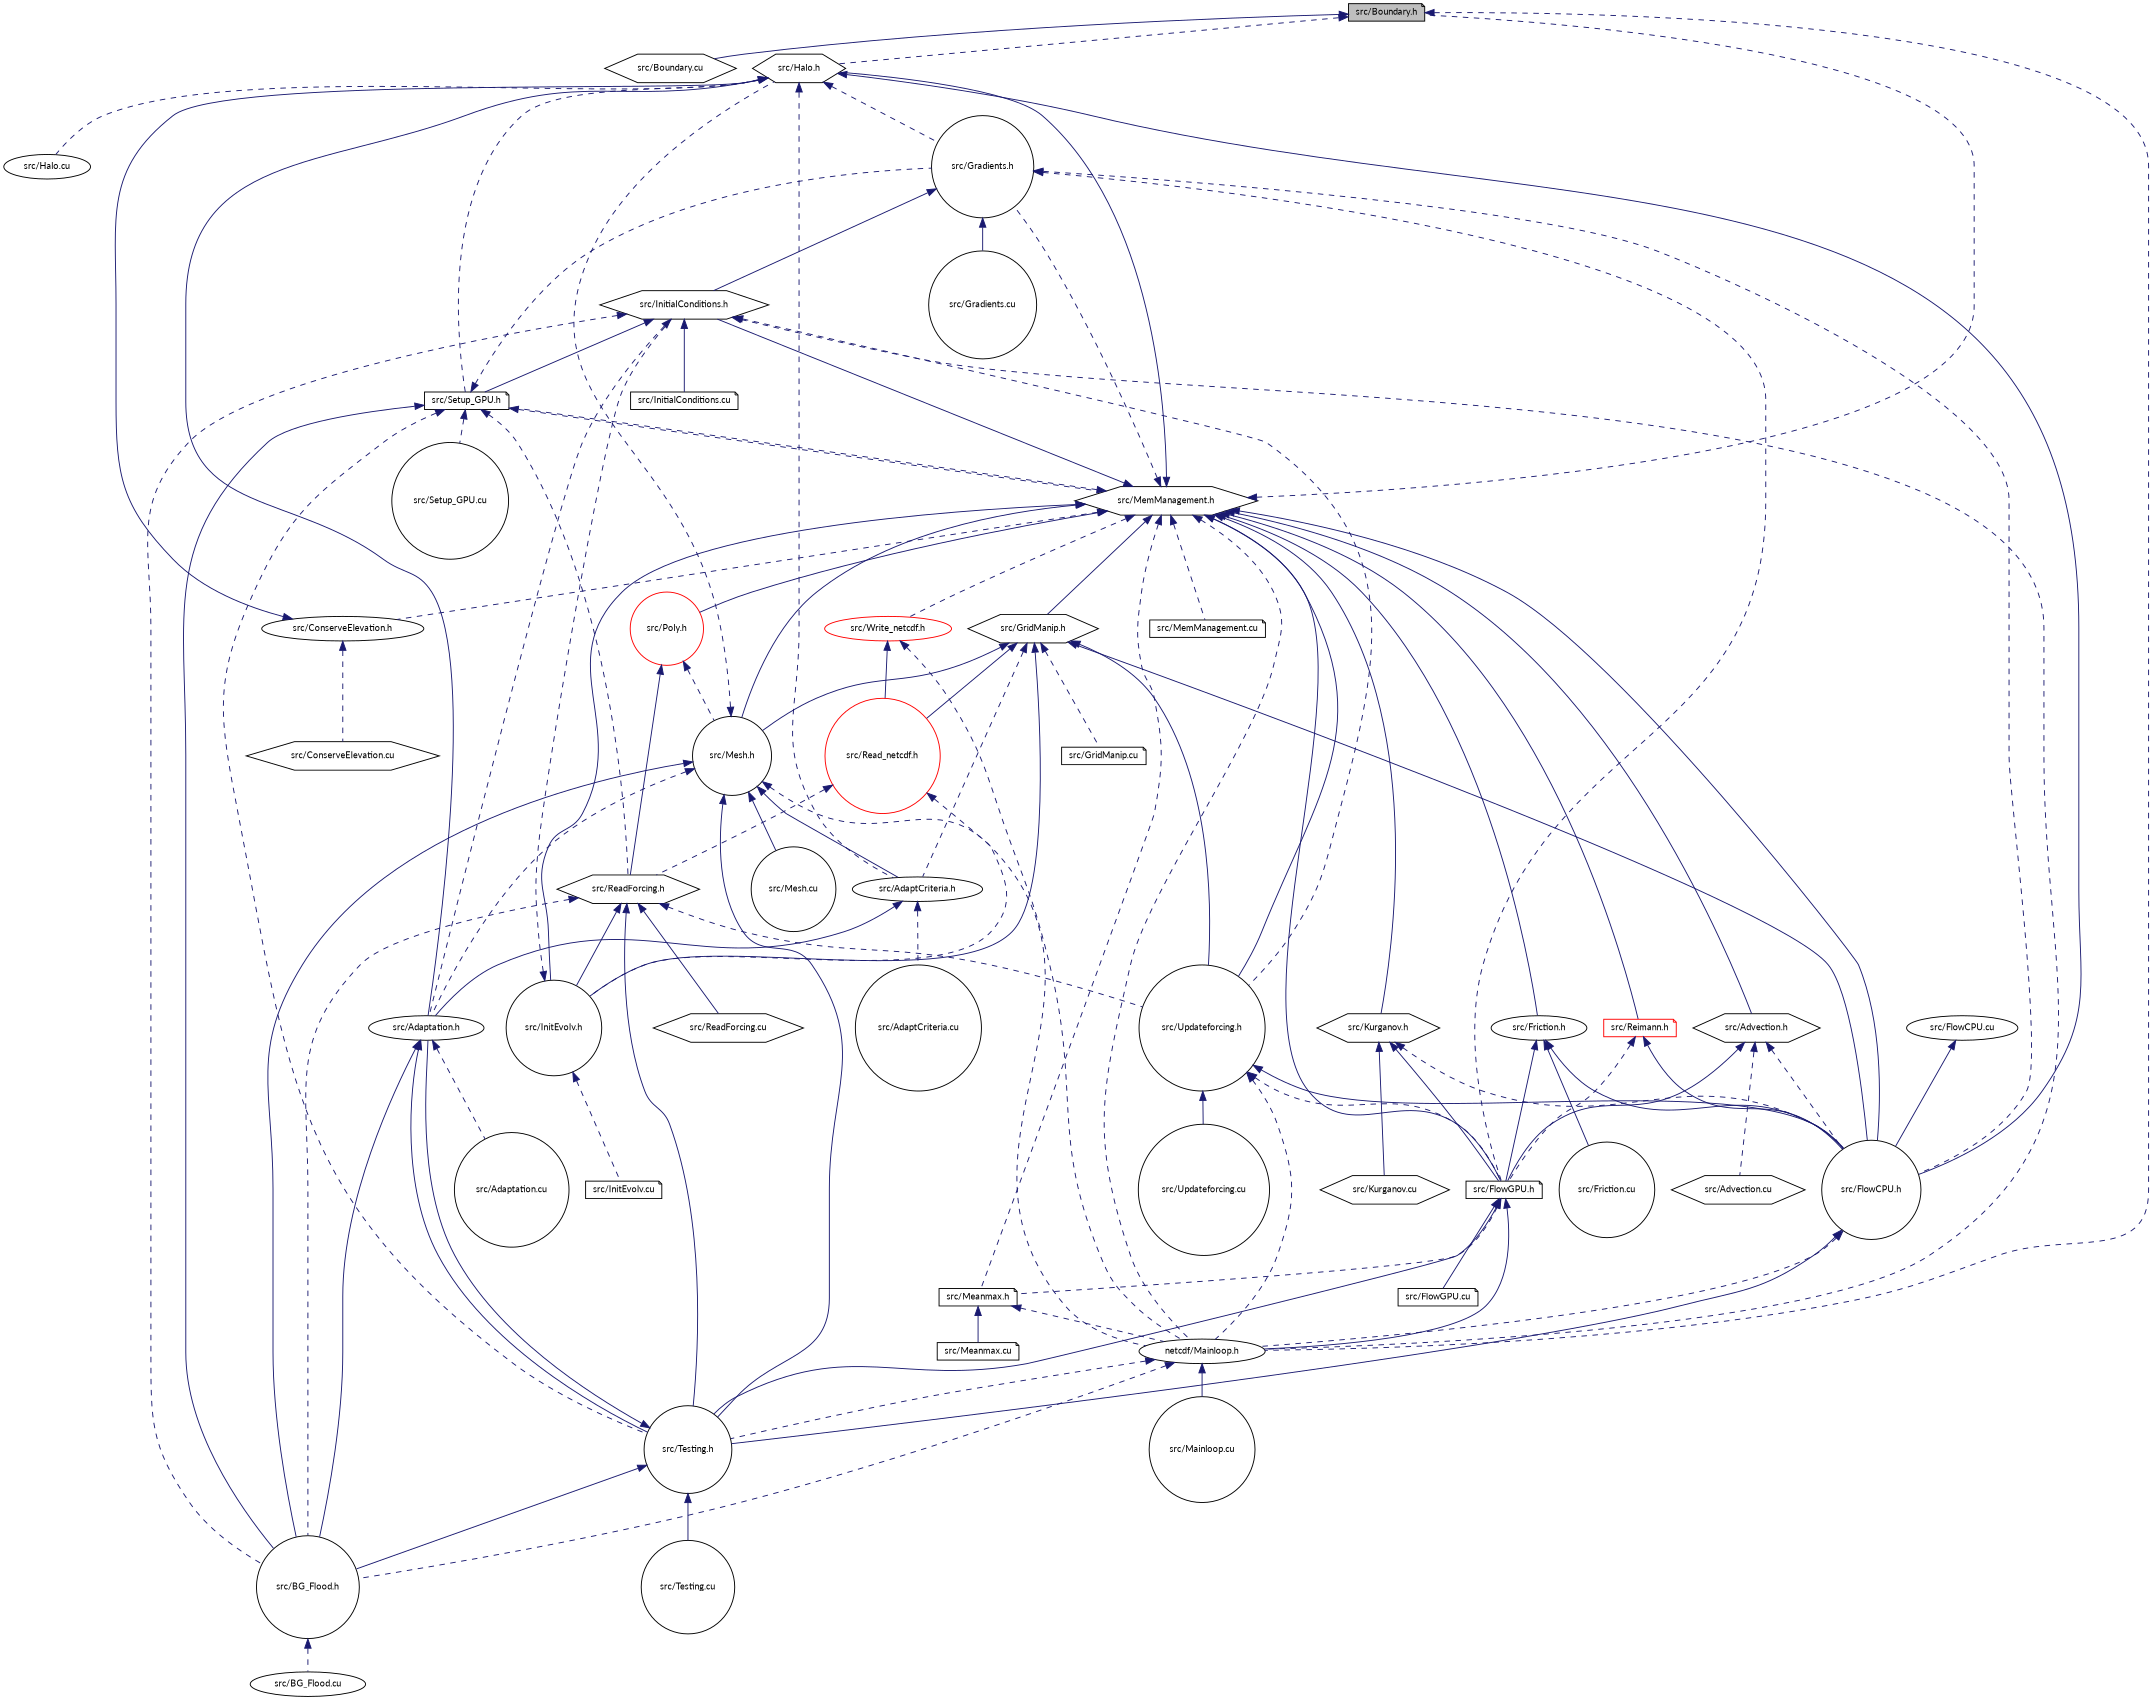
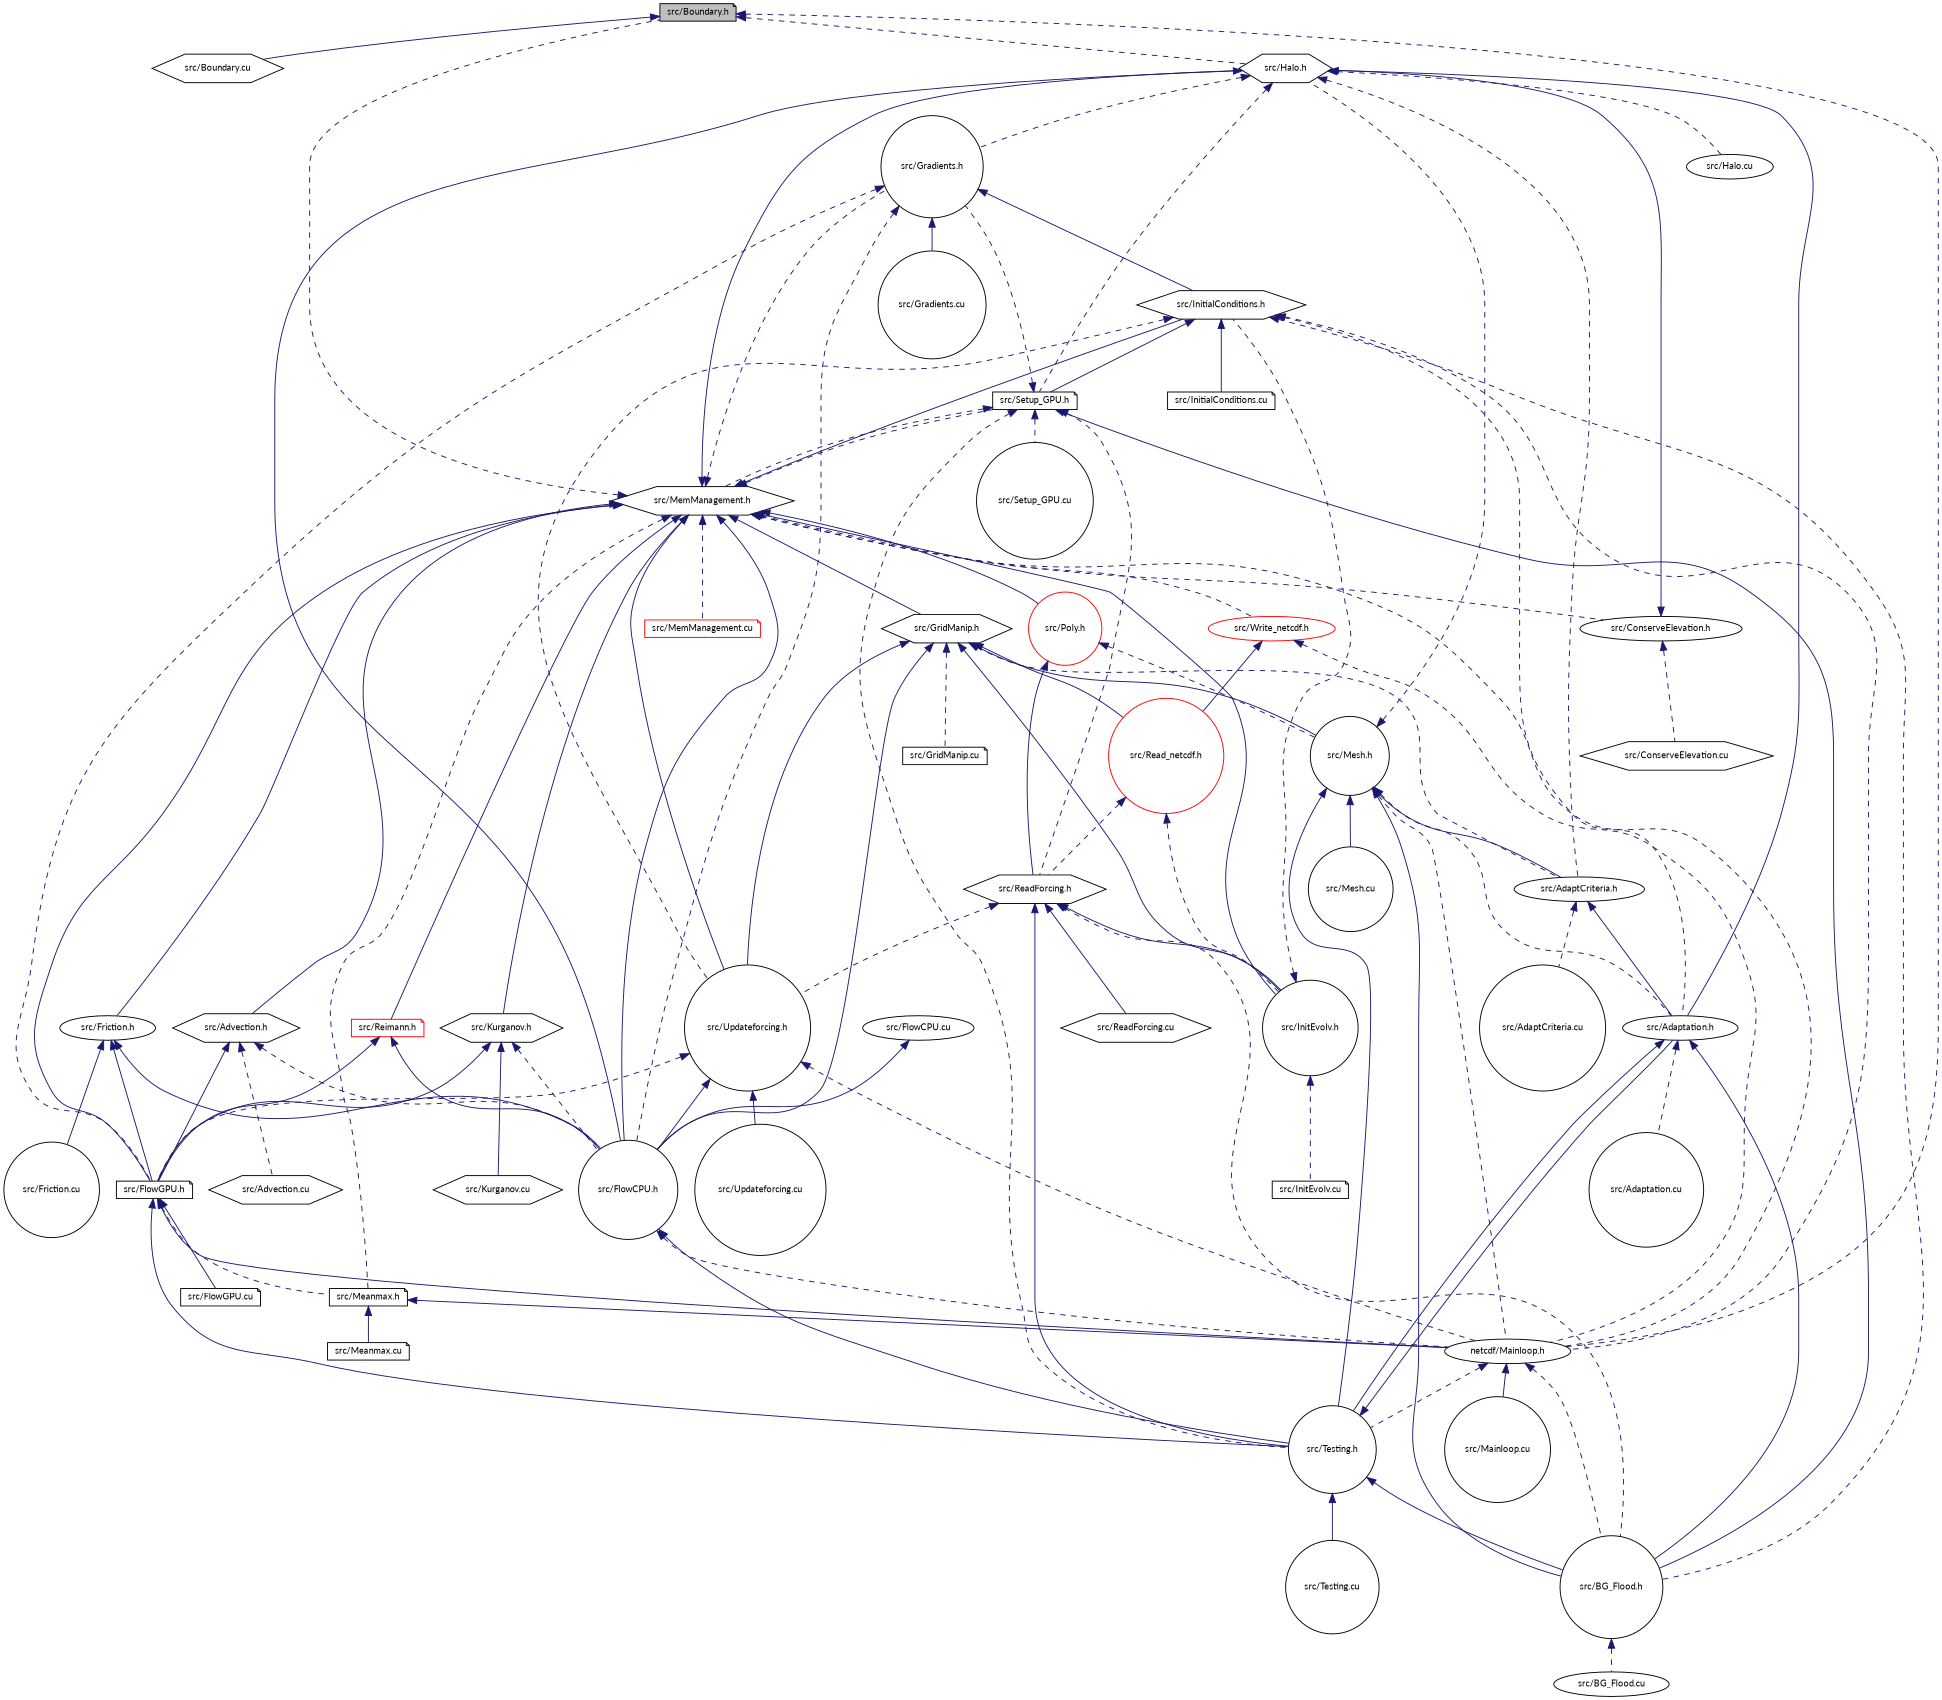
  digraph {
    fontname=Lato
    node [color=black fontname=Lato fontsize=10 shape=circle]
    edge [color=midnightblue dir=back fontname=Lato fontsize=10 labelfontname=Helvetica labelfontsize=10 style=solid]
    n1 [fillcolor=grey75 fontcolor=black height=0.2 label="src/Boundary.h" shape=note style=filled width=0.4]
    n2 [height=0.2 label="src/Boundary.cu" shape=hexagon width=0.4]
    n3 [height=0.2 label="src/Halo.h" shape=hexagon width=0.4]
    n4 [height=0.2 label="netcdf/Mainloop.h" shape=ellipse width=0.4]
    n5 [height=0.2 label="src/Adaptation.h" shape=ellipse width=0.4]
    n6 [height=0.2 label="src/AdaptCriteria.h" shape=ellipse width=0.4]
    n7 [height=0.2 label="src/FlowCPU.h" width=0.4]
    n8 [height=0.2 label="src/Gradients.h" width=0.4]
    n9 [height=0.2 label="src/Setup_GPU.h" shape=note width=0.4]
    n10 [height=0.2 label="src/Halo.cu" shape=ellipse width=0.4]
    n11 [height=0.2 label="src/BG_Flood.h" width=0.4]
    n12 [height=0.2 label="src/Testing.h" width=0.4]
    n13 [height=0.2 label="src/Mainloop.cu" width=0.4]
    n14 [height=0.2 label="src/Adaptation.cu" width=0.4]
    n15 [height=0.2 label="src/AdaptCriteria.cu" width=0.4]
    n16 [height=0.2 label="src/FlowGPU.h" shape=note width=0.4]
    n17 [height=0.2 label="src/Gradients.cu" width=0.4]
    n18 [height=0.2 label="src/InitialConditions.h" shape=hexagon width=0.4]
    n19 [height=0.2 label="src/MemManagement.h" shape=hexagon width=0.4]
    n20 [height=0.2 label="src/ReadForcing.h" shape=hexagon width=0.4]
    n21 [height=0.2 label="src/Setup_GPU.cu" width=0.4]
    n22 [height=0.2 label="src/BG_Flood.cu" shape=ellipse width=0.4]
    n23 [height=0.2 label="src/Testing.cu" width=0.4]
    n24 [height=0.2 label="src/FlowCPU.cu" shape=ellipse width=0.4]
    n25 [height=0.2 label="src/FlowGPU.cu" shape=note width=0.4]
    n26 [height=0.2 label="src/Meanmax.h" shape=note width=0.4]
    n27 [height=0.2 label="src/InitialConditions.cu" shape=note width=0.4]
    n28 [height=0.2 label="src/Updateforcing.h" width=0.4]
    n29 [height=0.2 label="src/Meanmax.cu" shape=note width=0.4]
    n30 [height=0.2 label="src/Updateforcing.cu" width=0.4]
    n31 [height=0.2 label="src/Advection.h" shape=hexagon width=0.4]
    n32 [height=0.2 label="src/ConserveElevation.h" shape=ellipse width=0.4]
    n33 [height=0.2 label="src/Friction.h" shape=ellipse width=0.4]
    n34 [height=0.2 label="src/GridManip.h" shape=hexagon width=0.4]
    n35 [height=0.2 label="src/InitEvolv.h" width=0.4]
    n36 [height=0.2 label="src/Mesh.h" width=0.4]
    n37 [height=0.2 label="src/Kurganov.h" shape=hexagon width=0.4]
-   n38 [height=0.2 label="src/MemManagement.cu" shape=note width=0.4]
+   n38 [color=red height=0.2 label="src/MemManagement.cu" shape=note width=0.4]
    n39 [color=red height=0.2 label="src/Poly.h" width=0.4]
    n40 [color=red height=0.2 label="src/Reimann.h" shape=note width=0.4]
    n41 [color=red height=0.2 label="src/Write_netcdf.h" shape=ellipse width=0.4]
    n42 [height=0.2 label="src/ReadForcing.cu" shape=hexagon width=0.4]
    n43 [height=0.2 label="src/Advection.cu" shape=hexagon width=0.4]
    n44 [height=0.2 label="src/ConserveElevation.cu" shape=hexagon width=0.4]
    n45 [height=0.2 label="src/Friction.cu" width=0.4]
    n46 [height=0.2 label="src/GridManip.cu" shape=note width=0.4]
    n47 [color=red height=0.2 label="src/Read_netcdf.h" width=0.4]
    n48 [height=0.2 label="src/InitEvolv.cu" shape=note width=0.4]
    n49 [height=0.2 label="src/Mesh.cu" width=0.4]
    n50 [height=0.2 label="src/Kurganov.cu" shape=hexagon width=0.4]
    n1 -> n2
    n1 -> n3 [style=dashed]
    n1 -> n4 [style=dashed]
    n3 -> n5
    n3 -> n6 [style=dashed]
    n3 -> n7
    n3 -> n8 [style=dashed]
    n3 -> n9 [style=dashed]
    n3 -> n10 [style=dashed]
    n4 -> n11 [style=dashed]
    n4 -> n12 [style=dashed]
    n4 -> n13
    n5 -> n11
    n5 -> n12
    n5 -> n14 [style=dashed]
    n6 -> n5
    n6 -> n15 [style=dashed]
    n7 -> n4 [style=dashed]
    n7 -> n12
    n8 -> n7 [style=dashed]
    n8 -> n16 [style=dashed]
    n8 -> n17
    n8 -> n18
    n9 -> n8 [style=dashed]
    n9 -> n11
    n9 -> n12 [style=dashed]
    n9 -> n19 [style=dashed]
    n9 -> n20 [style=dashed]
    n9 -> n21 [style=dashed]
    n11 -> n22 [style=dashed]
    n12 -> n5
    n12 -> n11
    n12 -> n23
    n16 -> n4
    n16 -> n12
    n16 -> n25
    n16 -> n26 [style=dashed]
    n18 -> n4 [style=dashed]
    n18 -> n5 [style=dashed]
    n18 -> n9
    n18 -> n11 [style=dashed]
    n18 -> n27
    n18 -> n28 [style=dashed]
    n19 -> n1 [style=dashed]
    n19 -> n3
    n19 -> n4 [style=dashed]
    n19 -> n7
    n19 -> n8 [style=dashed]
    n19 -> n9 [style=dashed]
    n19 -> n16
    n19 -> n18
    n19 -> n26 [style=dashed]
    n19 -> n28
    n19 -> n31
    n19 -> n32 [style=dashed]
    n19 -> n33
    n19 -> n34
    n19 -> n35
-   n19 -> n36
    n19 -> n37
    n19 -> n38 [style=dashed]
    n19 -> n39
    n19 -> n40
    n19 -> n41 [style=dashed]
    n20 -> n11 [style=dashed]
    n20 -> n12
    n20 -> n28 [style=dashed]
    n20 -> n35
    n20 -> n42
    n24 -> n7
-   n26 -> n4 [style=dashed]
+   n26 -> n4
    n26 -> n29
    n28 -> n4 [style=dashed]
    n28 -> n7
    n28 -> n16 [style=dashed]
    n28 -> n30
    n31 -> n7 [style=dashed]
    n31 -> n16
    n31 -> n43 [style=dashed]
    n32 -> n3
    n32 -> n44 [style=dashed]
    n33 -> n7
    n33 -> n16
    n33 -> n45
    n34 -> n6 [style=dashed]
    n34 -> n7
    n34 -> n28
    n34 -> n35
    n34 -> n36
    n34 -> n46 [style=dashed]
    n34 -> n47
    n35 -> n18 [style=dashed]
    n35 -> n48 [style=dashed]
    n36 -> n3 [style=dashed]
    n36 -> n4 [style=dashed]
    n36 -> n5 [style=dashed]
    n36 -> n6
    n36 -> n11
    n36 -> n12
    n36 -> n49
    n37 -> n7 [style=dashed]
    n37 -> n16
    n37 -> n50
    n39 -> n20
    n39 -> n36 [style=dashed]
    n40 -> n7
-   n40 -> n16 [style=dashed]
+   n40 -> n16
    n41 -> n4 [style=dashed]
    n41 -> n47
    n47 -> n20 [style=dashed]
    n47 -> n35 [style=dashed]
  }
